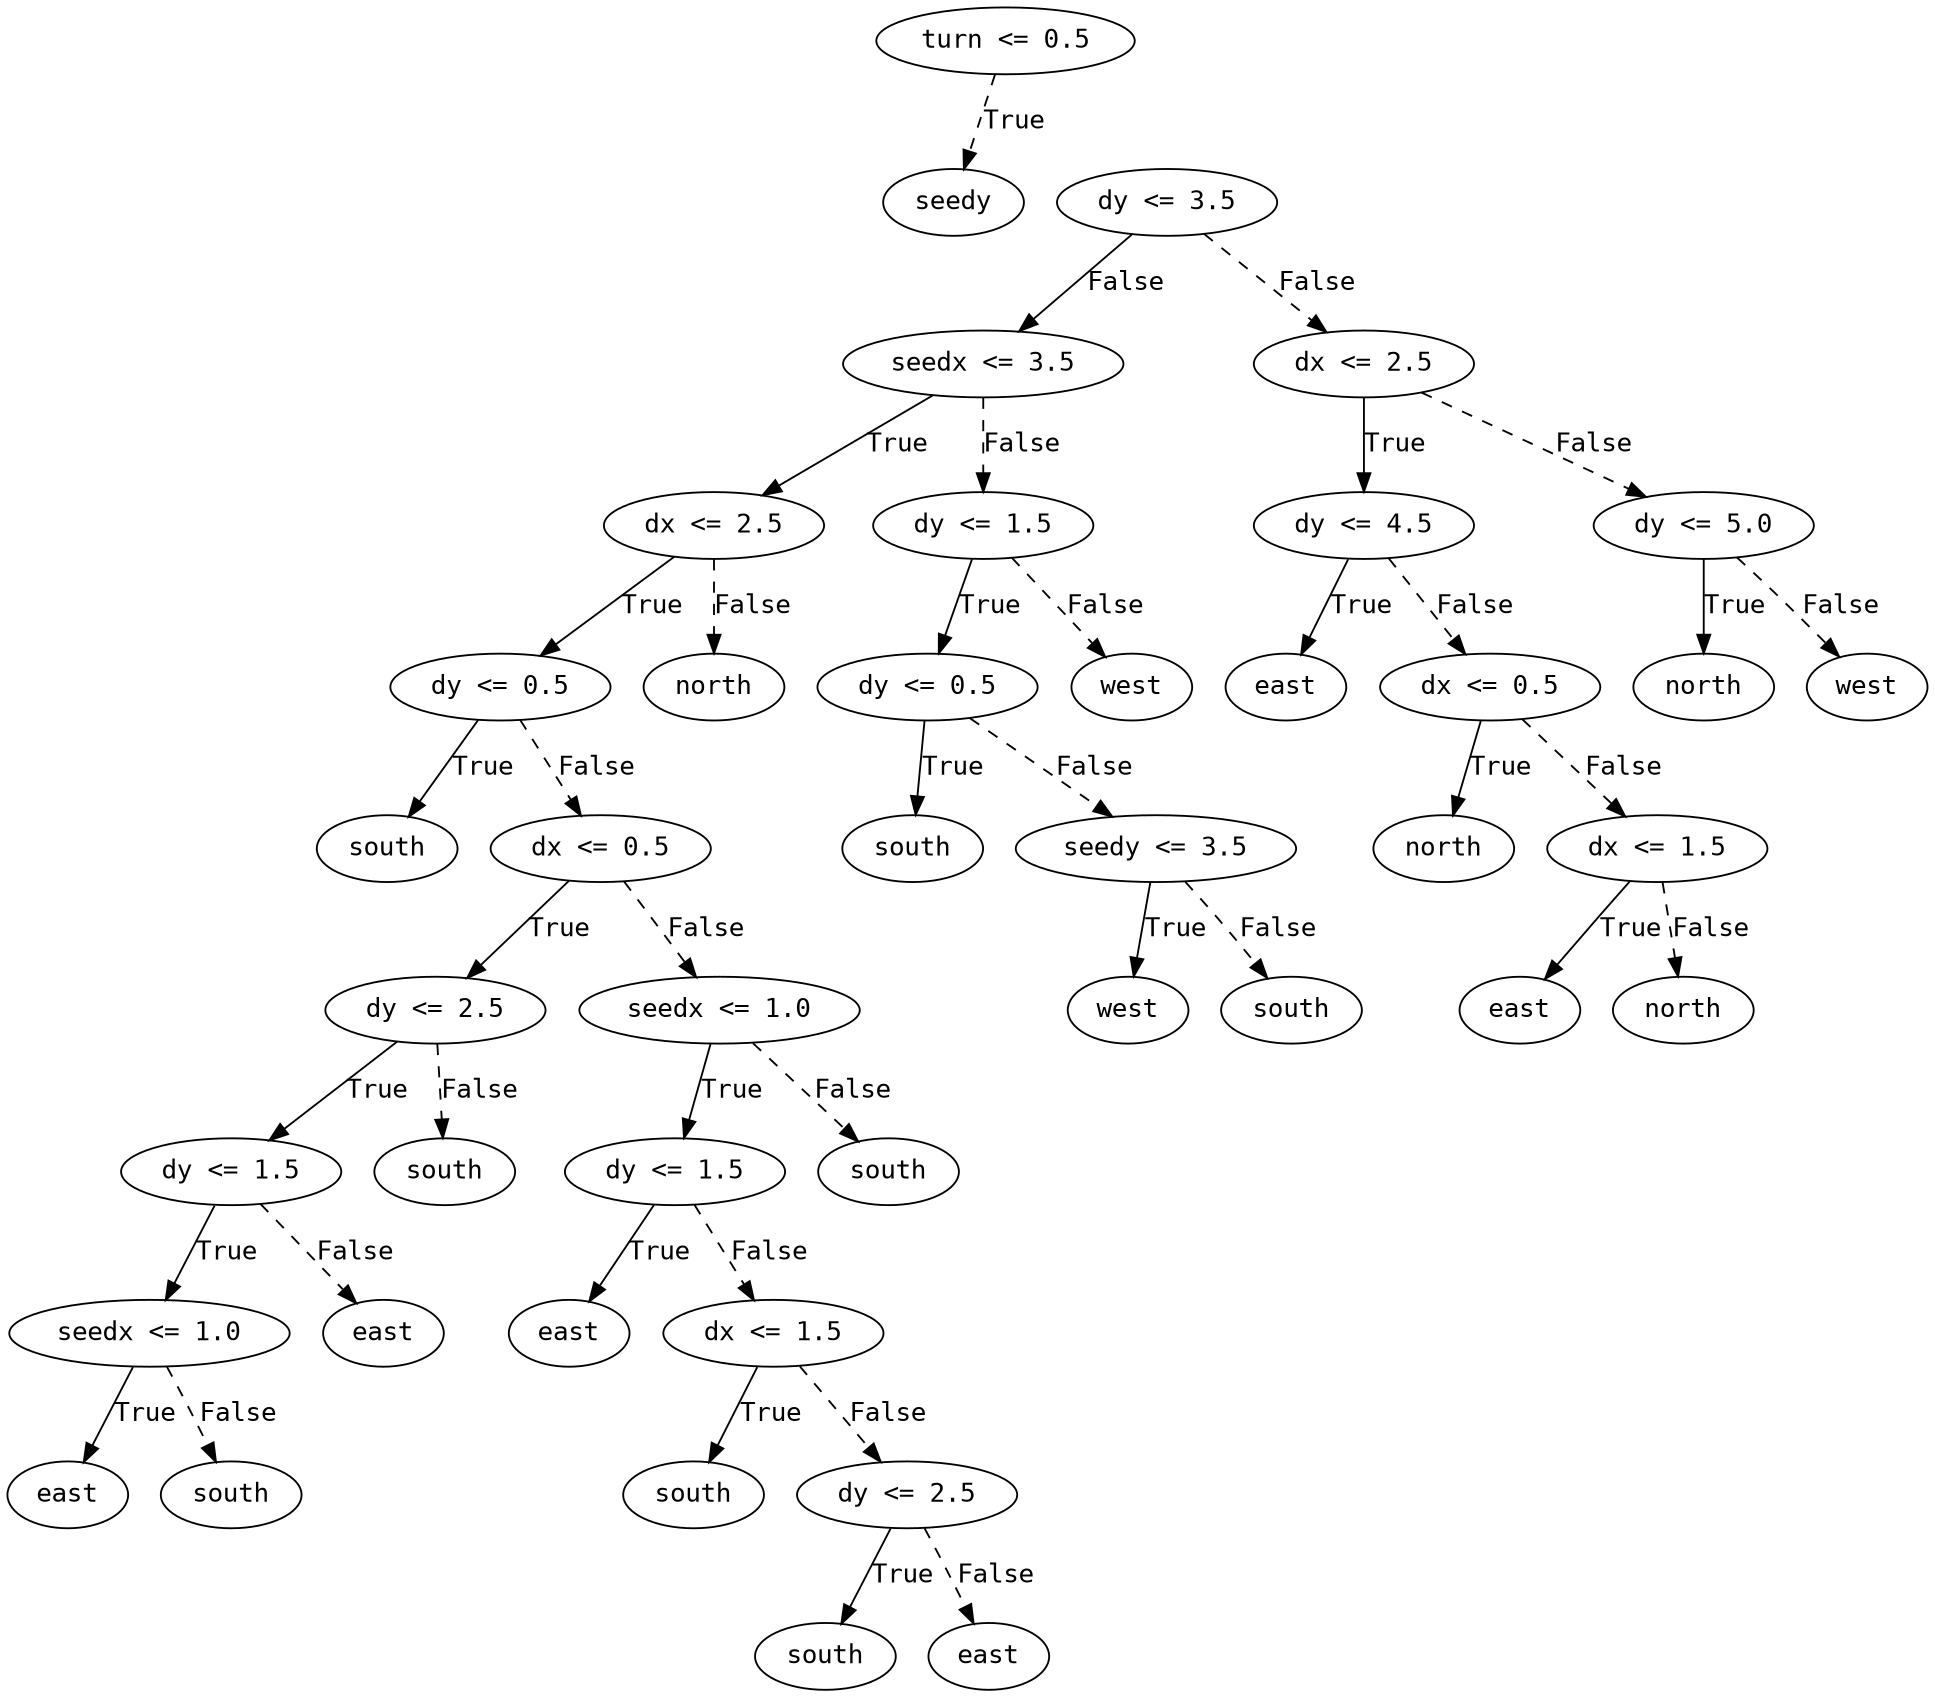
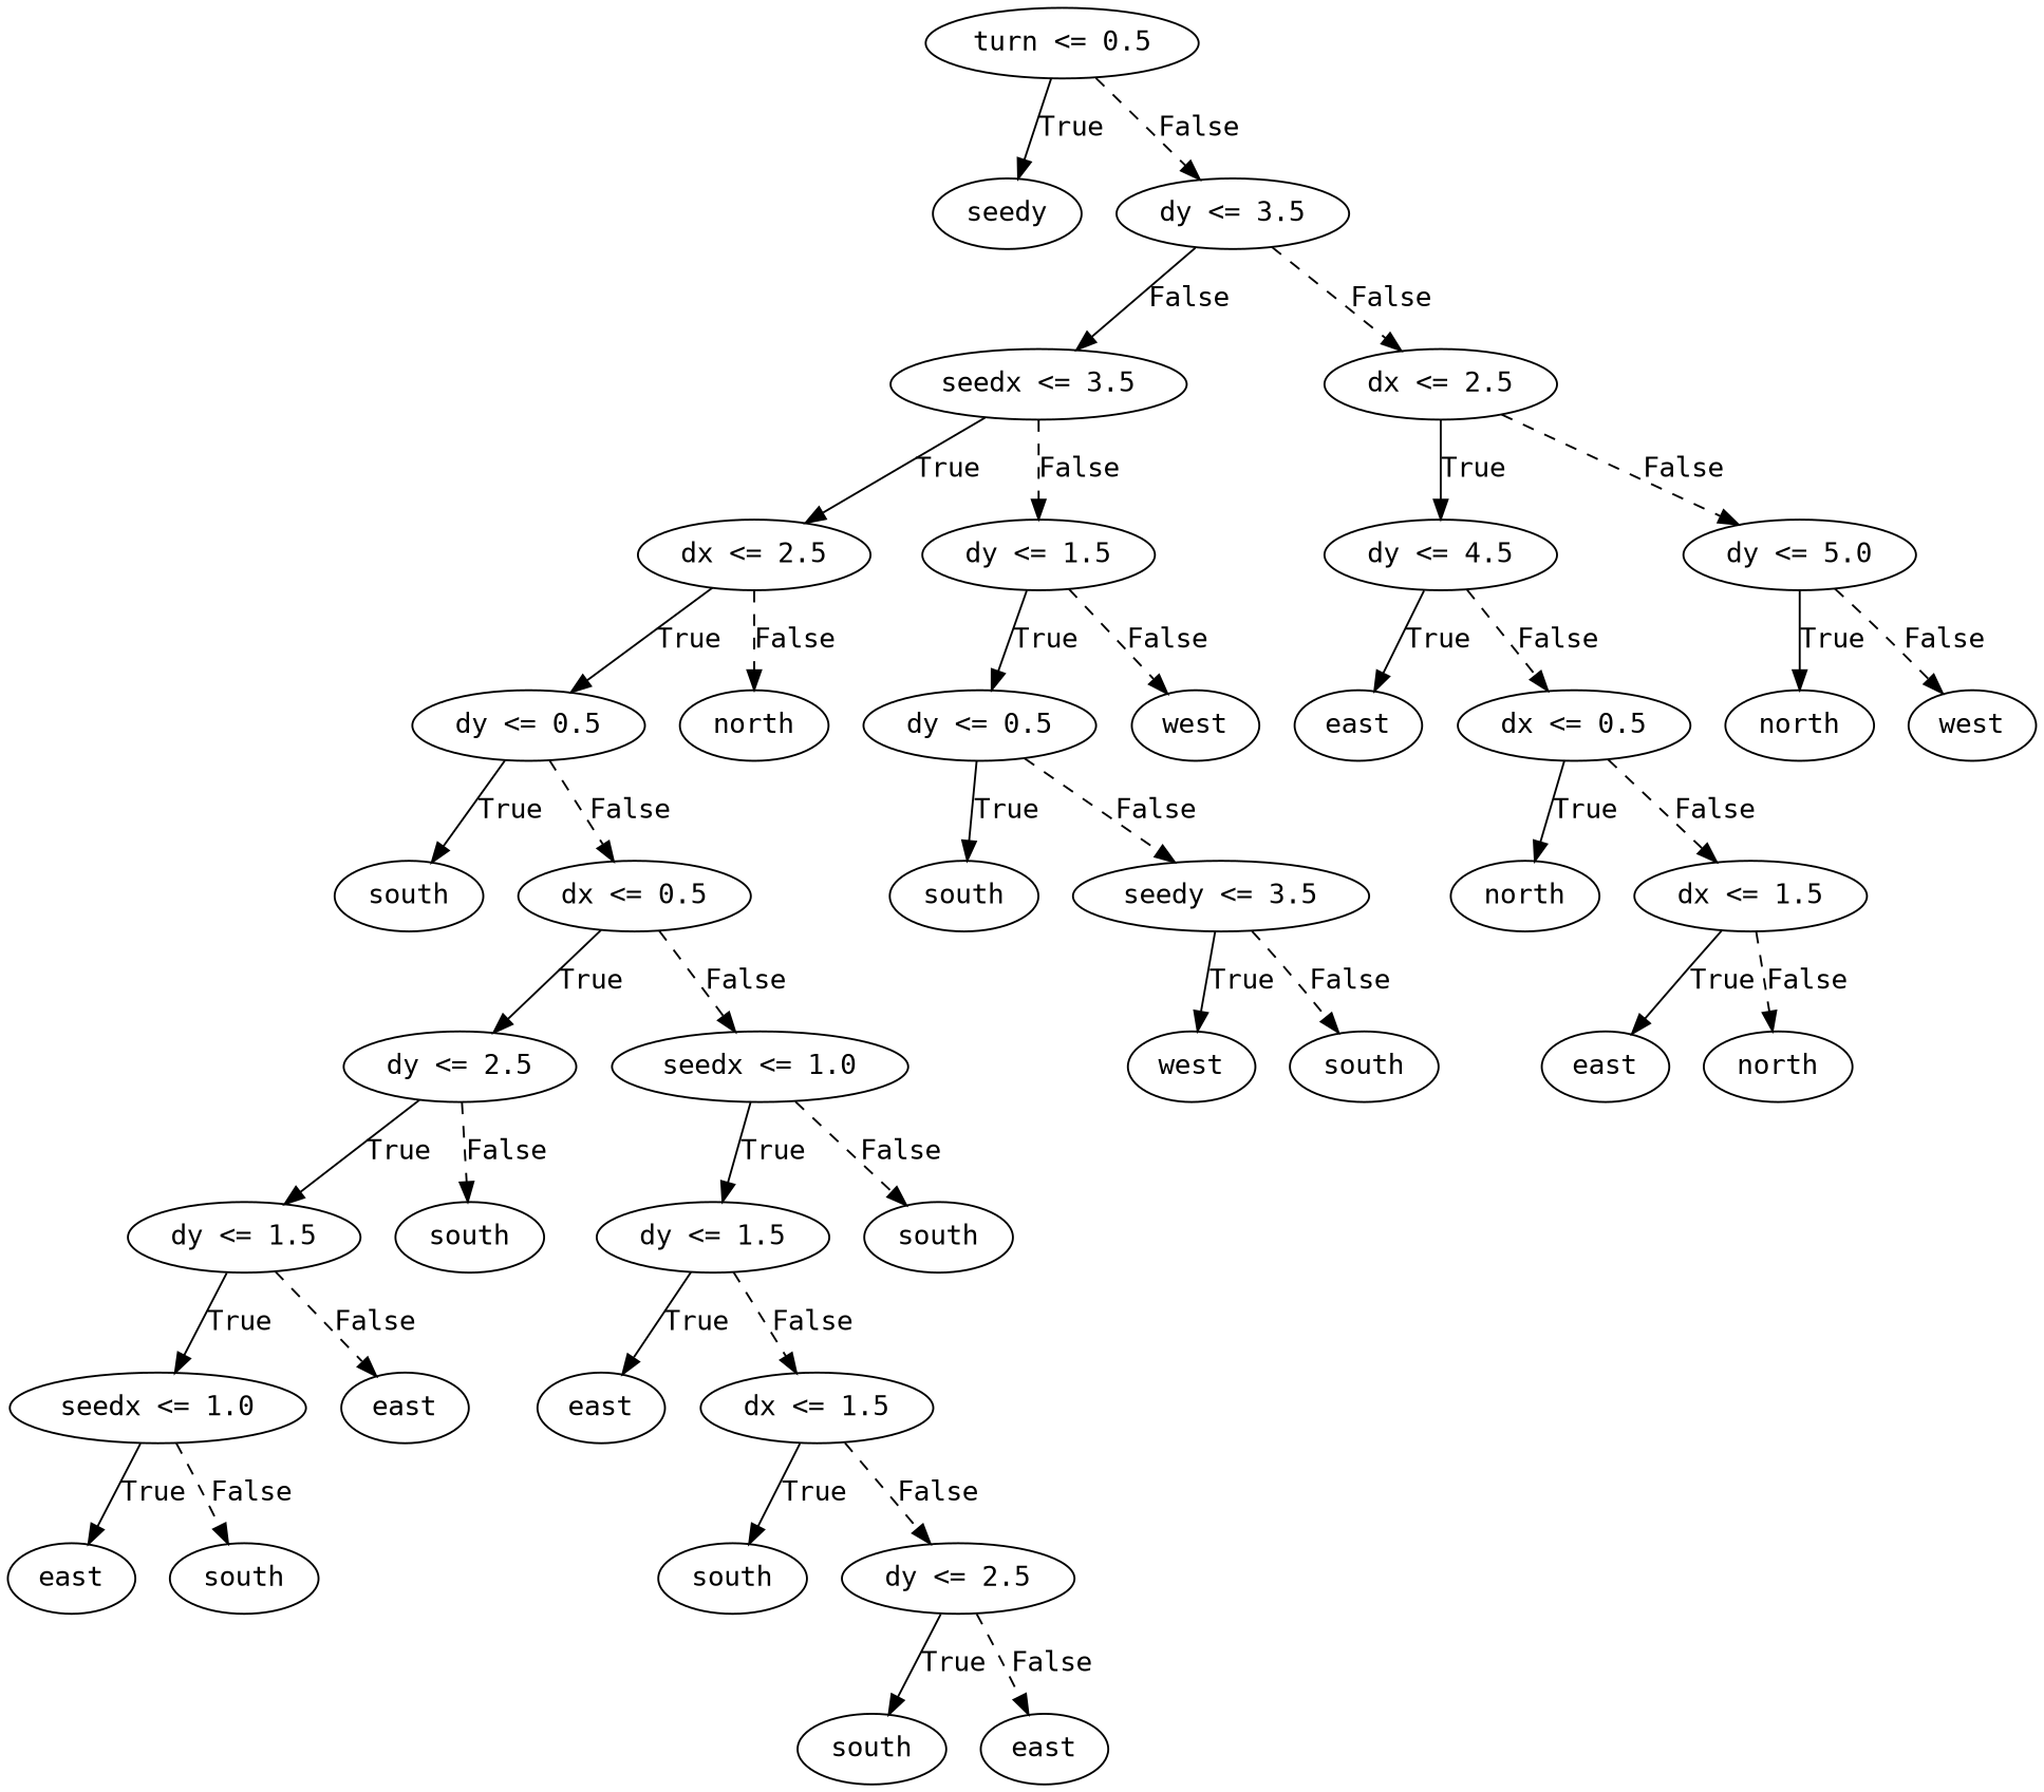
  digraph {
    fontname="DejaVu Sans Mono"
    node [fontname="DejaVu Sans Mono"]
    edge [fontname="DejaVu Sans Mono"]
    n1 [label="turn <= 0.5"]
    n2 [label=seedy]
    n3 [label="dy <= 3.5"]
    n4 [label="seedx <= 3.5"]
    n5 [label="dx <= 2.5"]
    n6 [label="dx <= 2.5"]
    n7 [label="dy <= 1.5"]
    n8 [label="dy <= 4.5"]
    n9 [label="dy <= 5.0"]
    n10 [label="dy <= 0.5"]
    n11 [label=north]
    n12 [label="dy <= 0.5"]
    n13 [label=west]
    n14 [label=south]
    n15 [label="dx <= 0.5"]
    n16 [label="dy <= 2.5"]
    n17 [label="seedx <= 1.0"]
    n18 [label="dy <= 1.5"]
    n19 [label=south]
    n20 [label="dy <= 1.5"]
    n21 [label=south]
    n22 [label="seedx <= 1.0"]
    n23 [label=east]
    n24 [label=east]
    n25 [label=south]
    n26 [label=east]
    n27 [label="dx <= 1.5"]
    n28 [label=south]
    n29 [label="dy <= 2.5"]
    n30 [label=south]
    n31 [label=east]
    n32 [label=south]
    n33 [label="seedy <= 3.5"]
    n34 [label=west]
    n35 [label=south]
    n36 [label=east]
    n37 [label="dx <= 0.5"]
    n38 [label=north]
    n39 [label=west]
    n40 [label=north]
    n41 [label="dx <= 1.5"]
    n42 [label=east]
    n43 [label=north]
-   n1 -> n2 [label=True style=dashed]
+   n1 -> n2 [label=True]
+   n1 -> n3 [label=False style=dashed]
    n3 -> n4 [label=False]
    n3 -> n5 [label=False style=dashed]
    n4 -> n6 [label=True]
    n4 -> n7 [label=False style=dashed]
    n5 -> n8 [label=True]
    n5 -> n9 [label=False style=dashed]
    n6 -> n10 [label=True]
    n6 -> n11 [label=False style=dashed]
    n7 -> n12 [label=True]
    n7 -> n13 [label=False style=dashed]
    n8 -> n36 [label=True]
    n8 -> n37 [label=False style=dashed]
    n9 -> n38 [label=True]
    n9 -> n39 [label=False style=dashed]
    n10 -> n14 [label=True]
    n10 -> n15 [label=False style=dashed]
    n12 -> n32 [label=True]
    n12 -> n33 [label=False style=dashed]
    n15 -> n16 [label=True]
    n15 -> n17 [label=False style=dashed]
    n16 -> n18 [label=True]
    n16 -> n19 [label=False style=dashed]
    n17 -> n20 [label=True]
    n17 -> n21 [label=False style=dashed]
    n18 -> n22 [label=True]
    n18 -> n23 [label=False style=dashed]
    n20 -> n26 [label=True]
    n20 -> n27 [label=False style=dashed]
    n22 -> n24 [label=True]
    n22 -> n25 [label=False style=dashed]
    n27 -> n28 [label=True]
    n27 -> n29 [label=False style=dashed]
    n29 -> n30 [label=True]
    n29 -> n31 [label=False style=dashed]
    n33 -> n34 [label=True]
    n33 -> n35 [label=False style=dashed]
    n37 -> n40 [label=True]
    n37 -> n41 [label=False style=dashed]
    n41 -> n42 [label=True]
    n41 -> n43 [label=False style=dashed]
  }
